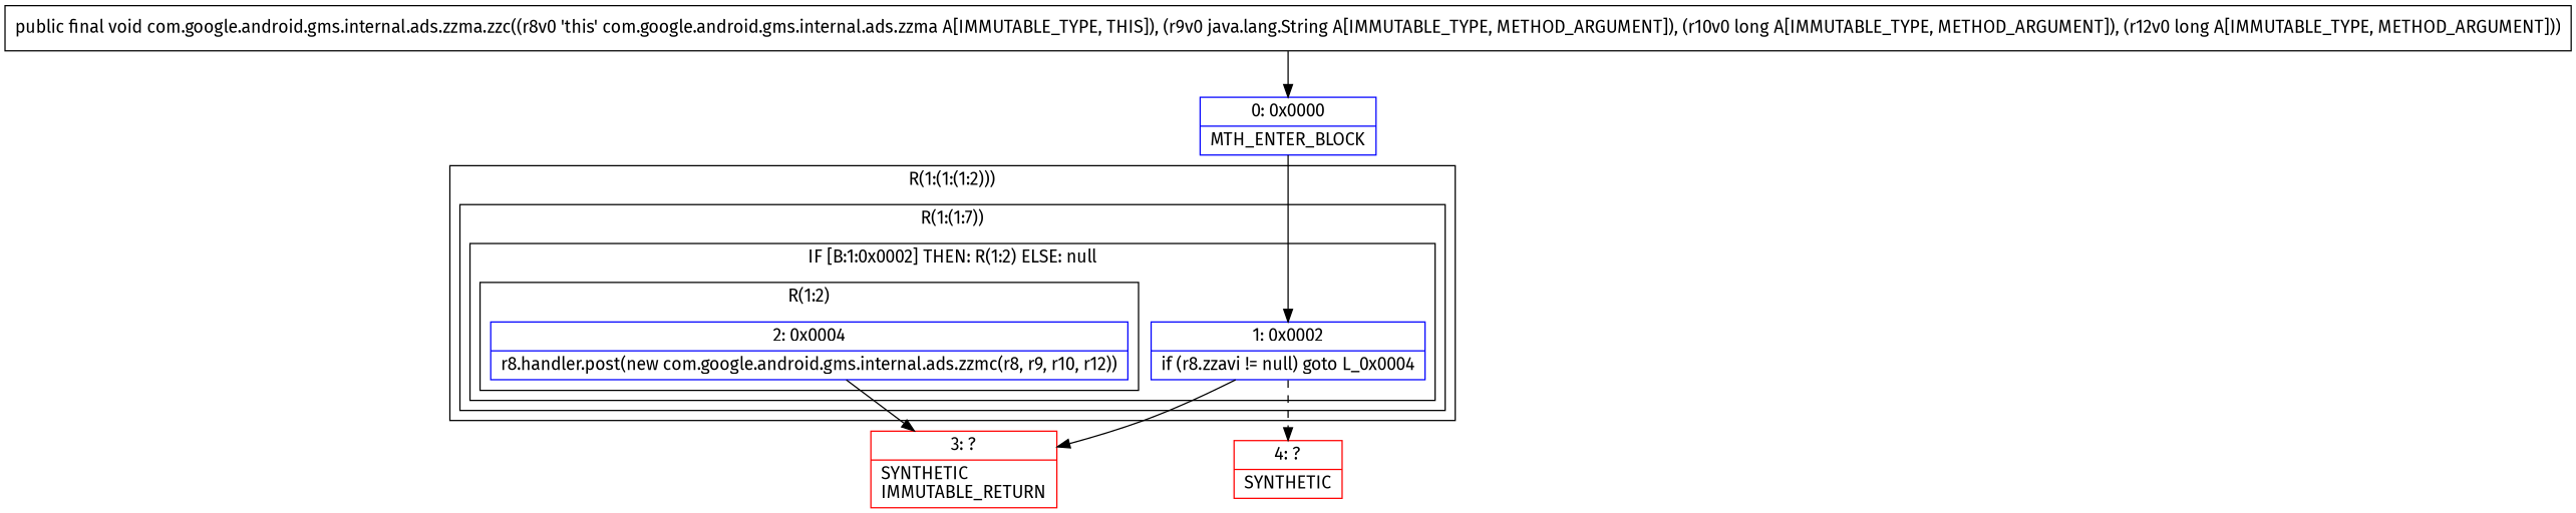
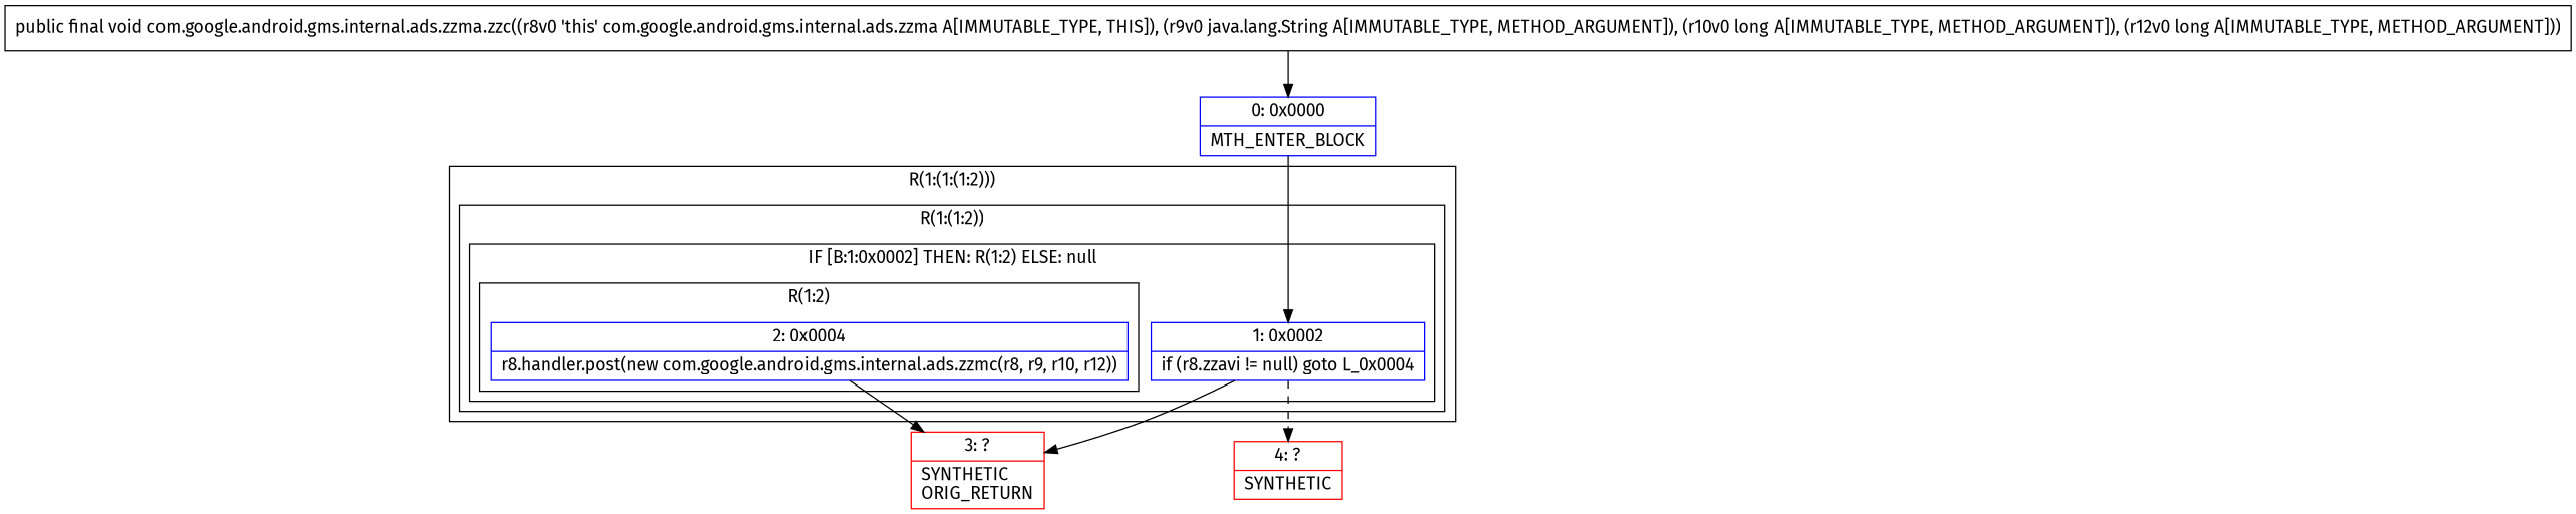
  digraph {
    fontname="Fira Sans"
    node [color=blue fontname="Fira Sans" shape=record]
    edge [fontname="Fira Sans"]
    n1 [label="{2\:\ 0x0004|r8.handler.post(new com.google.android.gms.internal.ads.zzmc(r8, r9, r10, r12))\l}"]
    n2 [label="{1\:\ 0x0002|if (r8.zzavi != null) goto L_0x0004\l}"]
-   n3 [color=red label="{3\:\ ?|SYNTHETIC\lIMMUTABLE_RETURN\l}"]
+   n3 [color=red label="{3\:\ ?|SYNTHETIC\lORIG_RETURN\l}"]
    n4 [color=red label="{4\:\ ?|SYNTHETIC\l}"]
    n5 [label="{0\:\ 0x0000|MTH_ENTER_BLOCK\l}"]
    n6 [label="{public final void com.google.android.gms.internal.ads.zzma.zzc((r8v0 'this' com.google.android.gms.internal.ads.zzma A[IMMUTABLE_TYPE, THIS]), (r9v0 java.lang.String A[IMMUTABLE_TYPE, METHOD_ARGUMENT]), (r10v0 long A[IMMUTABLE_TYPE, METHOD_ARGUMENT]), (r12v0 long A[IMMUTABLE_TYPE, METHOD_ARGUMENT])) }" color=""]
    subgraph cluster_1 {
      label="R(1:(1:(1:2)))"
      subgraph cluster_2 {
-       label="R(1:(1:7))"
+       label="R(1:(1:2))"
        subgraph cluster_3 {
          label="IF [B:1:0x0002] THEN: R(1:2) ELSE: null"
          n2
          subgraph cluster_4 {
            label="R(1:2)"
            n1
          }
        }
      }
    }
    n1 -> n3
    n2 -> n3
    n2 -> n4 [style=dashed]
    n5 -> n2
    n6 -> n5
  }
